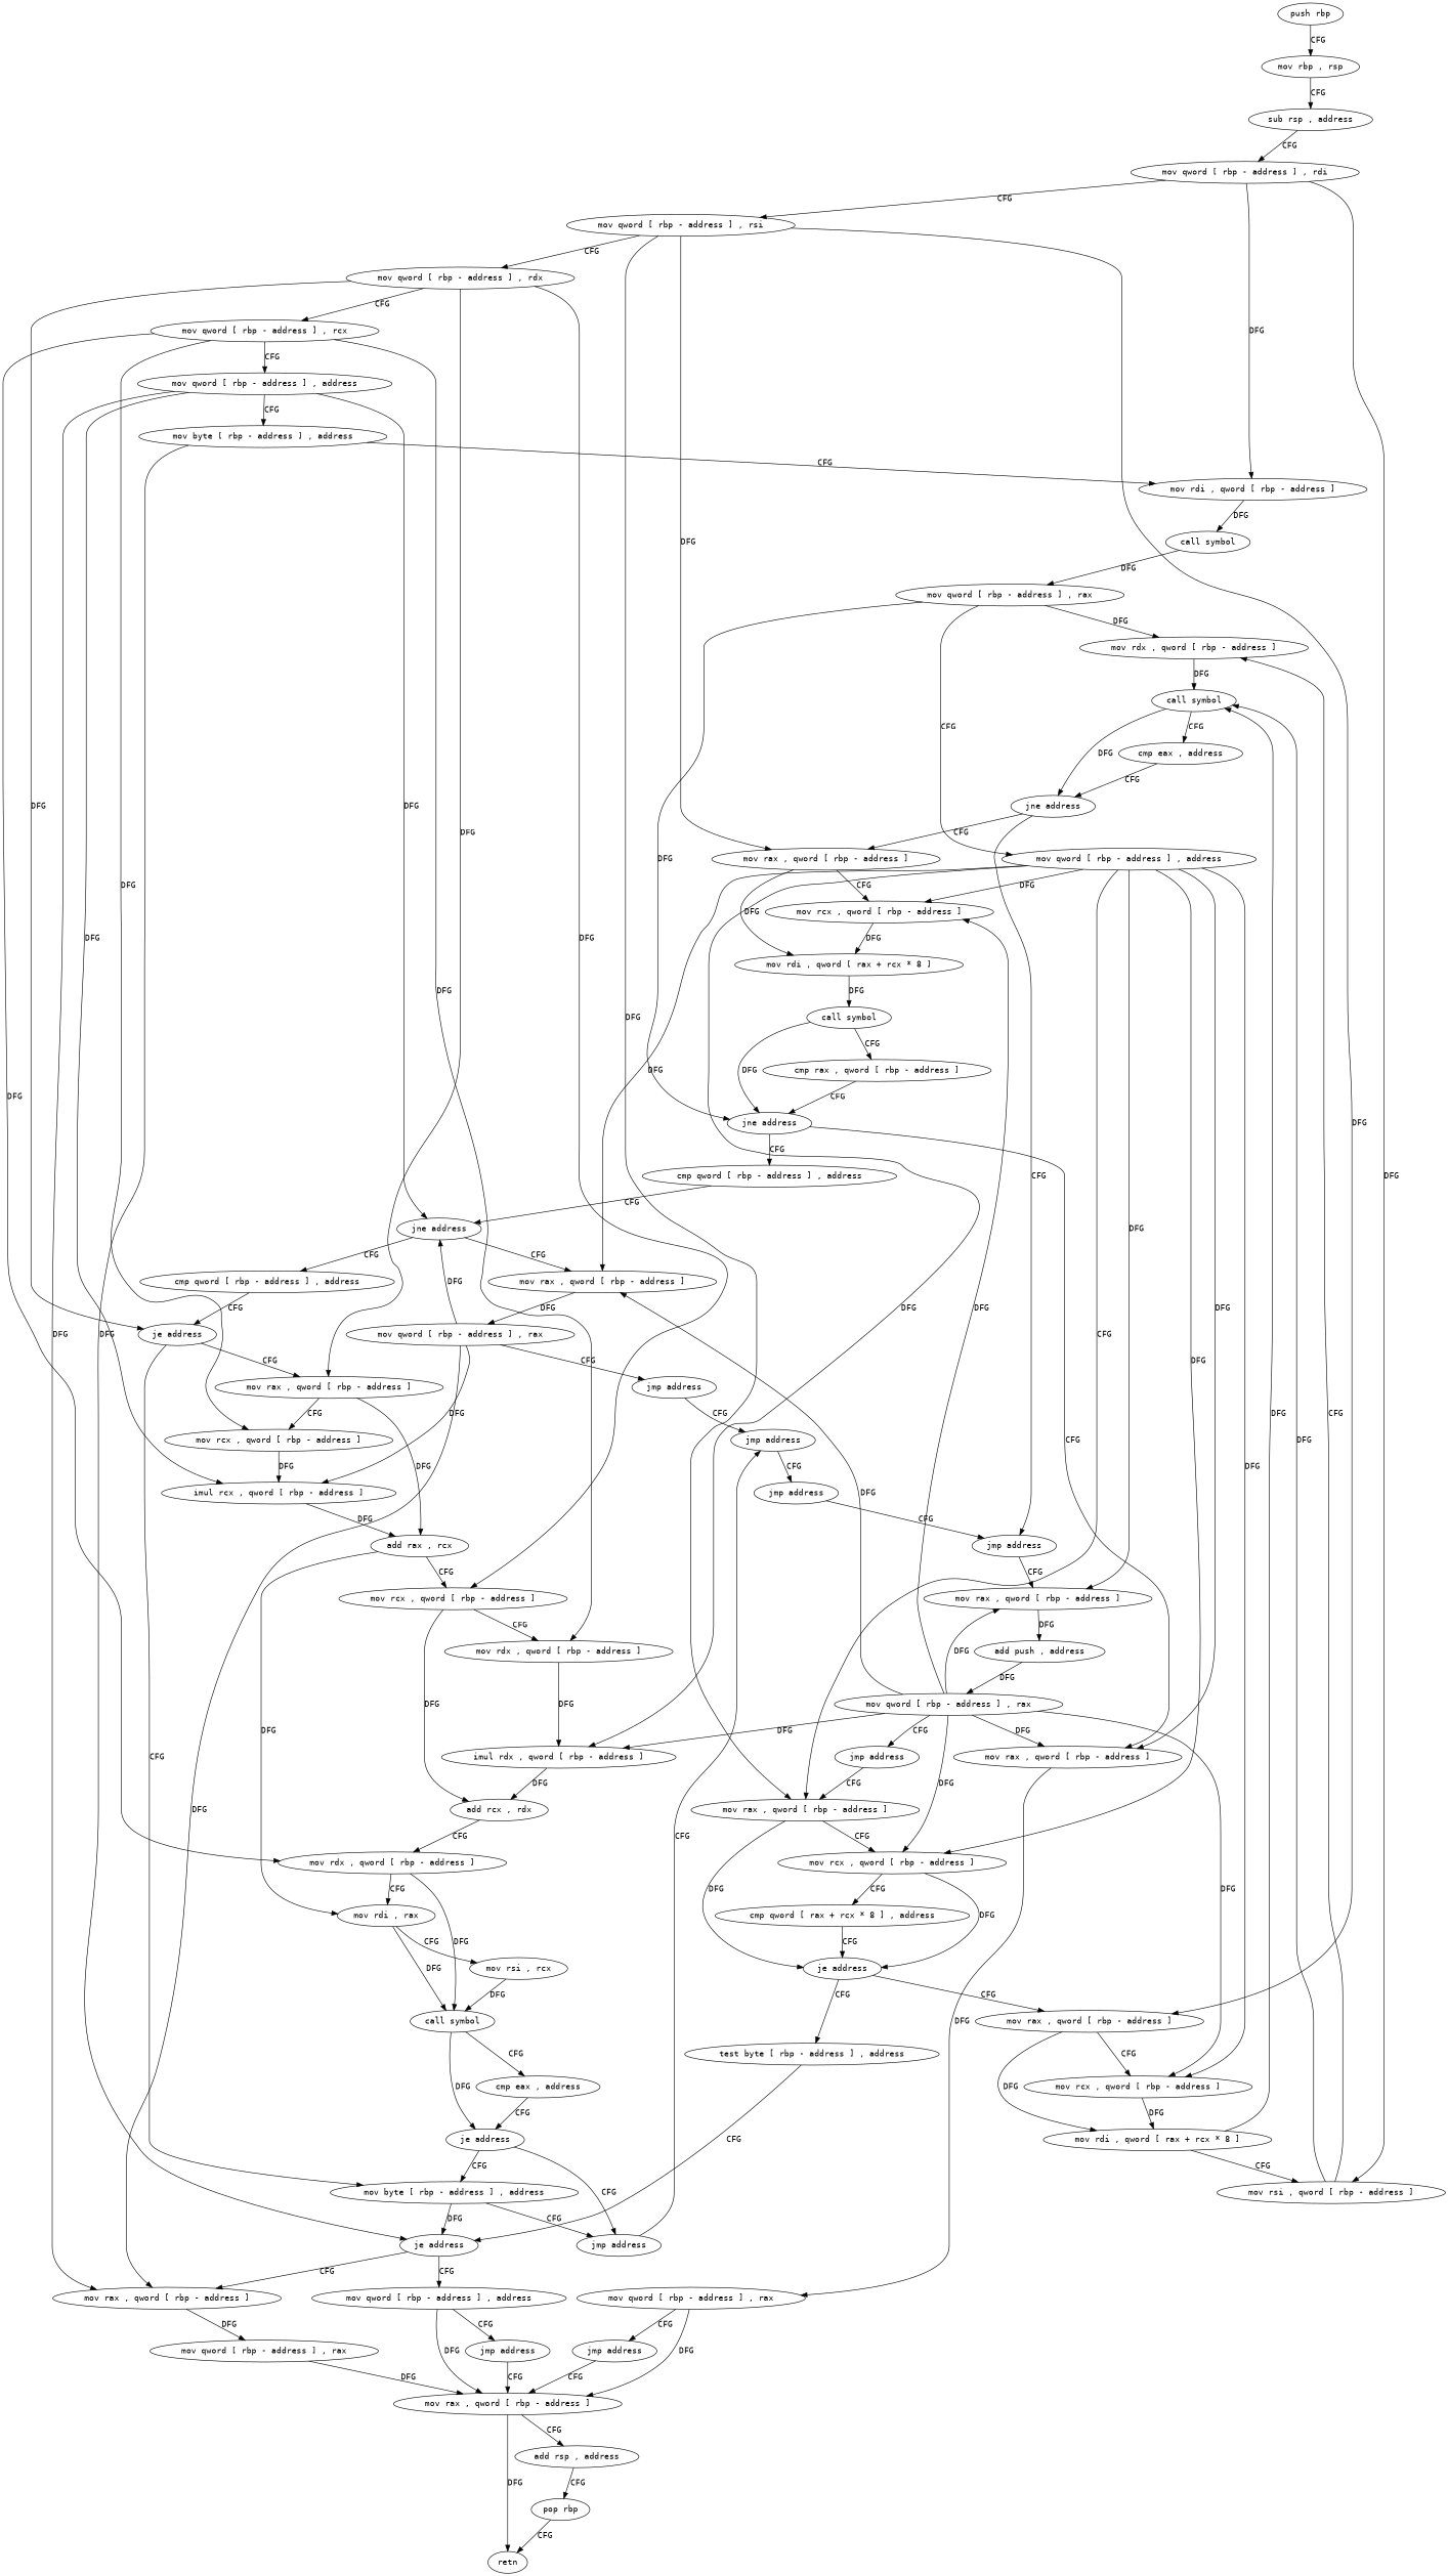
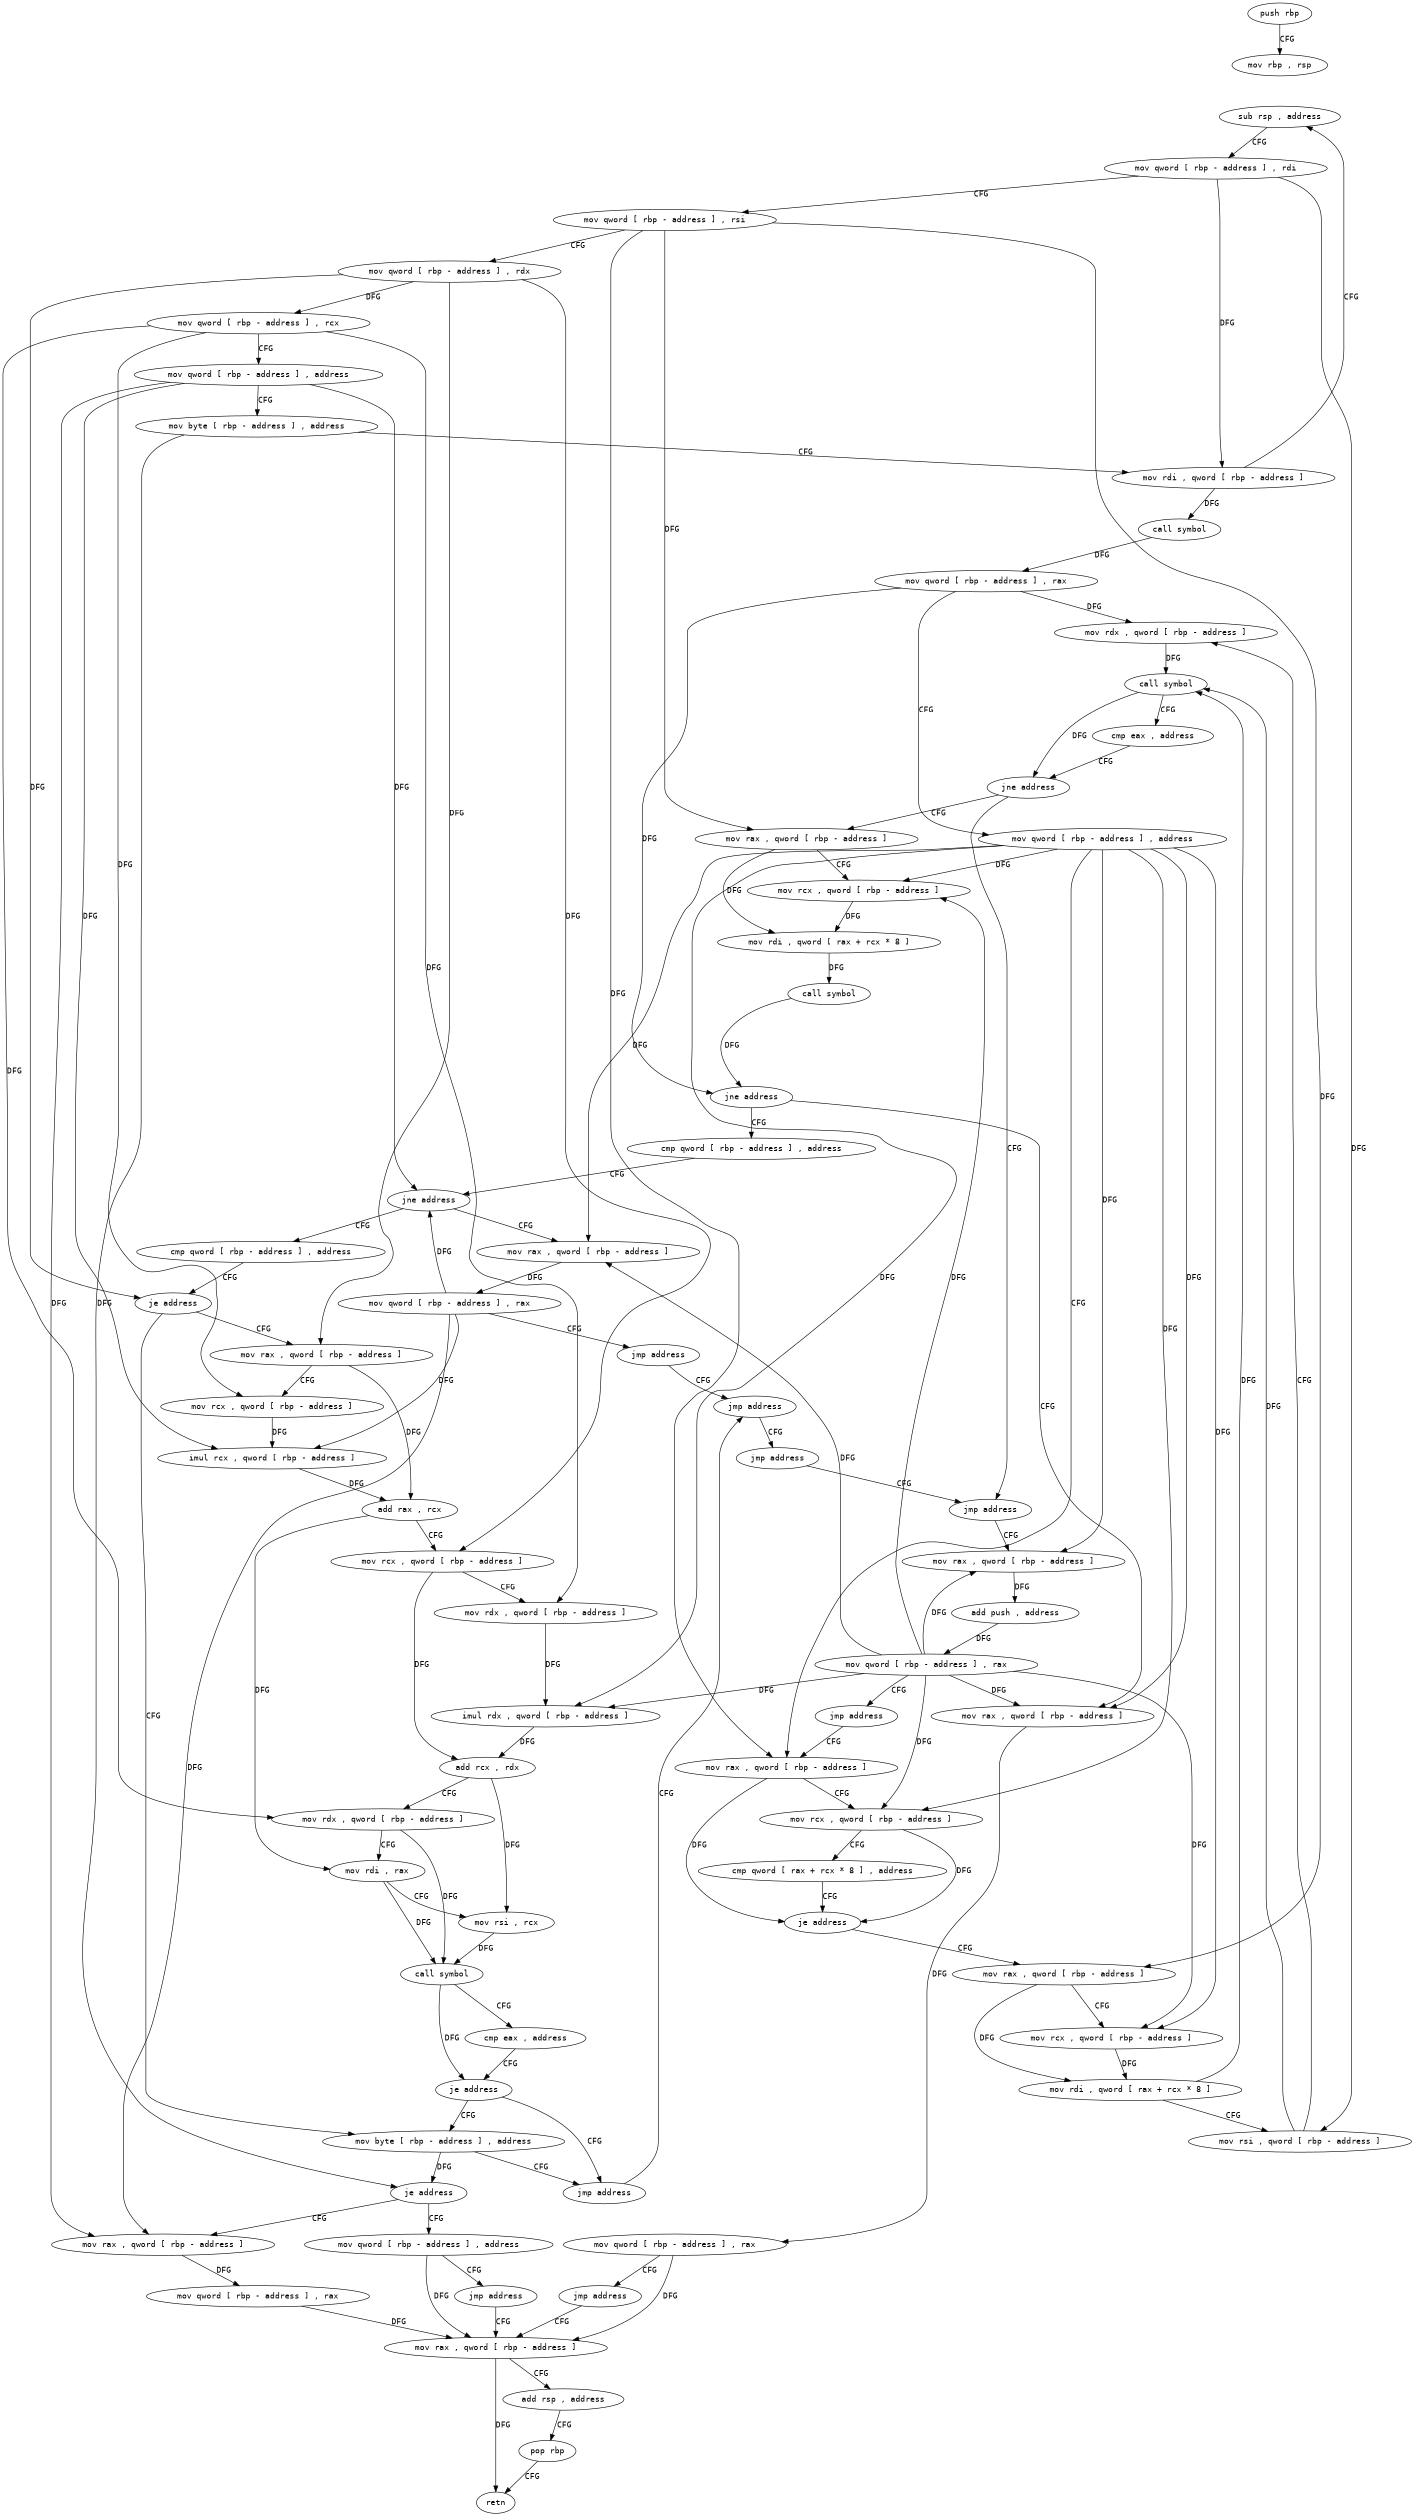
  digraph {
    fontname="DejaVu Sans Mono"
    node [fontname="DejaVu Sans Mono"]
    edge [fontname="DejaVu Sans Mono"]
    n1 [label="push rbp"]
    n2 [label="mov rbp , rsp"]
    n3 [label="sub rsp , address"]
    n4 [label="mov qword [ rbp - address ] , rdi"]
    n5 [label="mov qword [ rbp - address ] , rsi"]
    n6 [label="mov rdi , qword [ rbp - address ]"]
    n7 [label="mov rsi , qword [ rbp - address ]"]
    n8 [label="mov qword [ rbp - address ] , rdx"]
    n9 [label="mov rax , qword [ rbp - address ]"]
    n10 [label="mov rax , qword [ rbp - address ]"]
    n11 [label="mov rax , qword [ rbp - address ]"]
    n12 [label="call symbol"]
    n13 [label="mov rdx , qword [ rbp - address ]"]
    n14 [label="call symbol"]
    n15 [label="mov qword [ rbp - address ] , rcx"]
    n16 [label="je address"]
    n17 [label="mov rax , qword [ rbp - address ]"]
    n18 [label="mov rcx , qword [ rbp - address ]"]
    n19 [label="mov rcx , qword [ rbp - address ]"]
    n20 [label="je address"]
    n21 [label="mov rcx , qword [ rbp - address ]"]
    n22 [label="mov rdi , qword [ rax + rcx * 8 ]"]
    n23 [label="mov rcx , qword [ rbp - address ]"]
    n24 [label="mov rdi , qword [ rax + rcx * 8 ]"]
    n25 [label="mov qword [ rbp - address ] , address"]
    n26 [label="mov rcx , qword [ rbp - address ]"]
    n27 [label="mov rdx , qword [ rbp - address ]"]
    n28 [label="mov rdx , qword [ rbp - address ]"]
    n29 [label="mov byte [ rbp - address ] , address"]
    n30 [label="add rax , rcx"]
    n31 [label="add rcx , rdx"]
    n32 [label="mov byte [ rbp - address ] , address"]
    n33 [label="mov rax , qword [ rbp - address ]"]
    n34 [label="jne address"]
    n35 [label="imul rcx , qword [ rbp - address ]"]
    n36 [label="imul rdx , qword [ rbp - address ]"]
    n37 [label="mov rdi , rax"]
    n38 [label="call symbol"]
    n39 [label="je address"]
    n40 [label="mov qword [ rbp - address ] , rax"]
    n41 [label="mov rax , qword [ rbp - address ]"]
    n42 [label="cmp qword [ rbp - address ] , address"]
    n43 [label="mov qword [ rbp - address ] , address"]
    n44 [label="mov qword [ rbp - address ] , rax"]
    n45 [label="mov qword [ rbp - address ] , address"]
    n46 [label="jne address"]
    n47 [label="mov rax , qword [ rbp - address ]"]
    n48 [label="mov rax , qword [ rbp - address ]"]
    n49 [label="cmp qword [ rbp - address ] , address"]
    n50 [label="add push , address"]
    n51 [label="mov qword [ rbp - address ] , rax"]
    n52 [label="mov qword [ rbp - address ] , rax"]
    n53 [label="cmp qword [ rax + rcx * 8 ] , address"]
-   n54 [label="test byte [ rbp - address ] , address"]
    n55 [label="mov rax , qword [ rbp - address ]"]
    n56 [label="jmp address"]
    n57 [label="add rsp , address"]
    n58 [label=retn]
    n59 [label="cmp eax , address"]
    n60 [label="jne address"]
    n61 [label="jmp address"]
    n62 [label="call symbol"]
    n63 [label="pop rbp"]
    n64 [label="mov qword [ rbp - address ] , rax"]
-   n65 [label="cmp rax , qword [ rbp - address ]"]
    n66 [label="jmp address"]
    n67 [label="jmp address"]
    n68 [label="jmp address"]
    n69 [label="jmp address"]
    n70 [label="jmp address"]
    n71 [label="jmp address"]
    n72 [label="mov rsi , rcx"]
    n73 [label="cmp eax , address"]
    n74 [label="je address"]
    n1 -> n2 [label=CFG]
-   n2 -> n3 [label=CFG]
+   n6 -> n3 [label=CFG]
    n3 -> n4 [label=CFG]
    n4 -> n5 [label=CFG]
    n4 -> n6 [label=DFG]
    n4 -> n7 [label=DFG]
    n5 -> n8 [label=CFG]
    n5 -> n9 [label=DFG]
    n5 -> n10 [label=DFG]
    n5 -> n11 [label=DFG]
    n6 -> n12 [label=DFG]
    n7 -> n13 [label=CFG]
    n7 -> n14 [label=DFG]
-   n8 -> n15 [label=CFG]
+   n8 -> n15 [label=DFG]
    n8 -> n16 [label=DFG]
    n8 -> n17 [label=DFG]
    n8 -> n18 [label=DFG]
    n9 -> n19 [label=CFG]
    n9 -> n20 [label=DFG]
    n10 -> n21 [label=CFG]
    n10 -> n22 [label=DFG]
    n11 -> n23 [label=CFG]
    n11 -> n24 [label=DFG]
    n12 -> n44 [label=DFG]
    n13 -> n14 [label=DFG]
    n14 -> n59 [label=CFG]
    n14 -> n60 [label=DFG]
    n15 -> n25 [label=CFG]
    n15 -> n26 [label=DFG]
    n15 -> n27 [label=DFG]
    n15 -> n28 [label=DFG]
    n16 -> n17 [label=CFG]
    n16 -> n29 [label=CFG]
    n17 -> n26 [label=CFG]
    n17 -> n30 [label=DFG]
    n18 -> n27 [label=CFG]
    n18 -> n31 [label=DFG]
    n19 -> n20 [label=DFG]
    n19 -> n53 [label=CFG]
    n20 -> n10 [label=CFG]
-   n20 -> n54 [label=CFG]
    n21 -> n22 [label=DFG]
    n22 -> n7 [label=CFG]
    n22 -> n14 [label=DFG]
    n23 -> n24 [label=DFG]
    n24 -> n62 [label=DFG]
    n25 -> n32 [label=CFG]
    n25 -> n33 [label=DFG]
    n25 -> n34 [label=DFG]
    n25 -> n35 [label=DFG]
    n26 -> n35 [label=DFG]
    n27 -> n36 [label=DFG]
    n28 -> n37 [label=CFG]
    n28 -> n38 [label=DFG]
    n29 -> n39 [label=DFG]
    n29 -> n69 [label=CFG]
    n30 -> n18 [label=CFG]
    n30 -> n37 [label=DFG]
    n31 -> n28 [label=CFG]
+   n31 -> n72 [label=DFG]
    n32 -> n6 [label=CFG]
    n32 -> n39 [label=DFG]
    n33 -> n40 [label=DFG]
    n34 -> n41 [label=CFG]
    n34 -> n42 [label=CFG]
    n35 -> n30 [label=DFG]
    n36 -> n31 [label=DFG]
    n37 -> n38 [label=DFG]
    n37 -> n72 [label=CFG]
    n38 -> n73 [label=CFG]
    n38 -> n74 [label=DFG]
    n39 -> n33 [label=CFG]
    n39 -> n43 [label=CFG]
    n40 -> n55 [label=DFG]
    n41 -> n52 [label=DFG]
    n42 -> n16 [label=CFG]
    n43 -> n55 [label=DFG]
    n43 -> n56 [label=CFG]
    n44 -> n13 [label=DFG]
    n44 -> n45 [label=CFG]
    n44 -> n46 [label=DFG]
    n45 -> n9 [label=CFG]
    n45 -> n19 [label=DFG]
    n45 -> n21 [label=DFG]
    n45 -> n23 [label=DFG]
    n45 -> n36 [label=DFG]
    n45 -> n41 [label=DFG]
    n45 -> n47 [label=DFG]
    n45 -> n48 [label=DFG]
    n46 -> n48 [label=CFG]
    n46 -> n49 [label=CFG]
    n47 -> n50 [label=DFG]
    n48 -> n51 [label=DFG]
    n49 -> n34 [label=CFG]
    n50 -> n64 [label=DFG]
    n51 -> n55 [label=DFG]
    n51 -> n66 [label=CFG]
    n52 -> n33 [label=DFG]
    n52 -> n34 [label=DFG]
    n52 -> n35 [label=DFG]
    n52 -> n68 [label=CFG]
    n53 -> n20 [label=CFG]
-   n54 -> n39 [label=CFG]
    n55 -> n57 [label=CFG]
    n55 -> n58 [label=DFG]
    n56 -> n55 [label=CFG]
    n57 -> n63 [label=CFG]
    n59 -> n60 [label=CFG]
    n60 -> n11 [label=CFG]
    n60 -> n61 [label=CFG]
    n61 -> n47 [label=CFG]
    n62 -> n46 [label=DFG]
-   n62 -> n65 [label=CFG]
    n63 -> n58 [label=CFG]
    n64 -> n19 [label=DFG]
    n64 -> n21 [label=DFG]
    n64 -> n23 [label=DFG]
    n64 -> n36 [label=DFG]
    n64 -> n41 [label=DFG]
    n64 -> n47 [label=DFG]
    n64 -> n48 [label=DFG]
    n64 -> n67 [label=CFG]
-   n65 -> n46 [label=CFG]
    n66 -> n55 [label=CFG]
    n67 -> n9 [label=CFG]
    n68 -> n70 [label=CFG]
    n69 -> n70 [label=CFG]
    n70 -> n71 [label=CFG]
    n71 -> n61 [label=CFG]
    n72 -> n38 [label=DFG]
    n73 -> n74 [label=CFG]
    n74 -> n29 [label=CFG]
    n74 -> n69 [label=CFG]
  }
